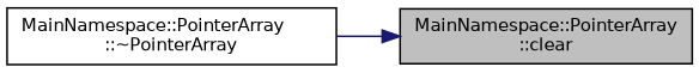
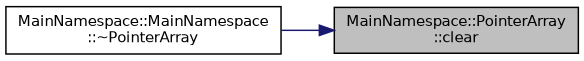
  digraph {
    rankdir=RL
    node [color=black fontname=Helvetica fontsize=10 shape=record style=filled]
    n1 [fillcolor=grey75 fontcolor=black height=0.2 label="MainNamespace::PointerArray\l::clear" width=0.4]
-   n2 [fillcolor=white height=0.2 label="MainNamespace::PointerArray\l::~PointerArray" width=0.4]
+   n2 [fillcolor=white height=0.2 label="MainNamespace::MainNamespace\l::~PointerArray" width=0.4]
    n1 -> n2 [color=midnightblue dir=back fontname=Helvetica fontsize=10 labelfontname=Helvetica labelfontsize=10 style=solid]
  }
